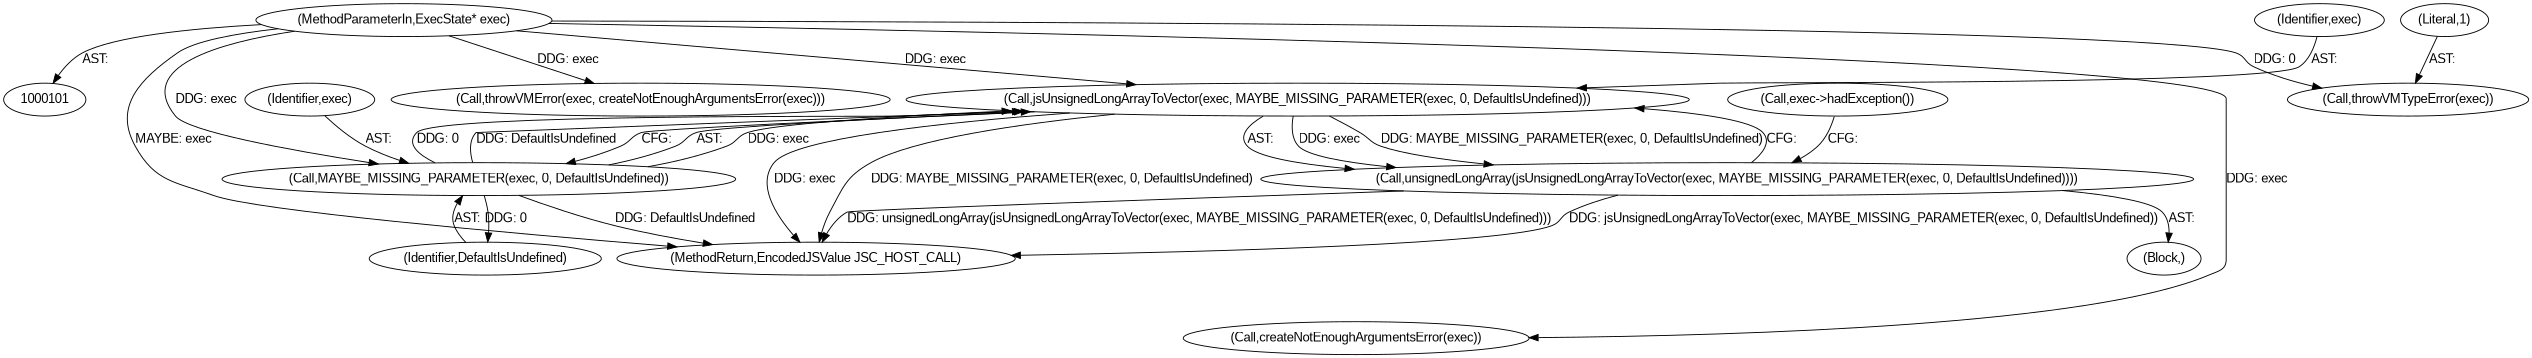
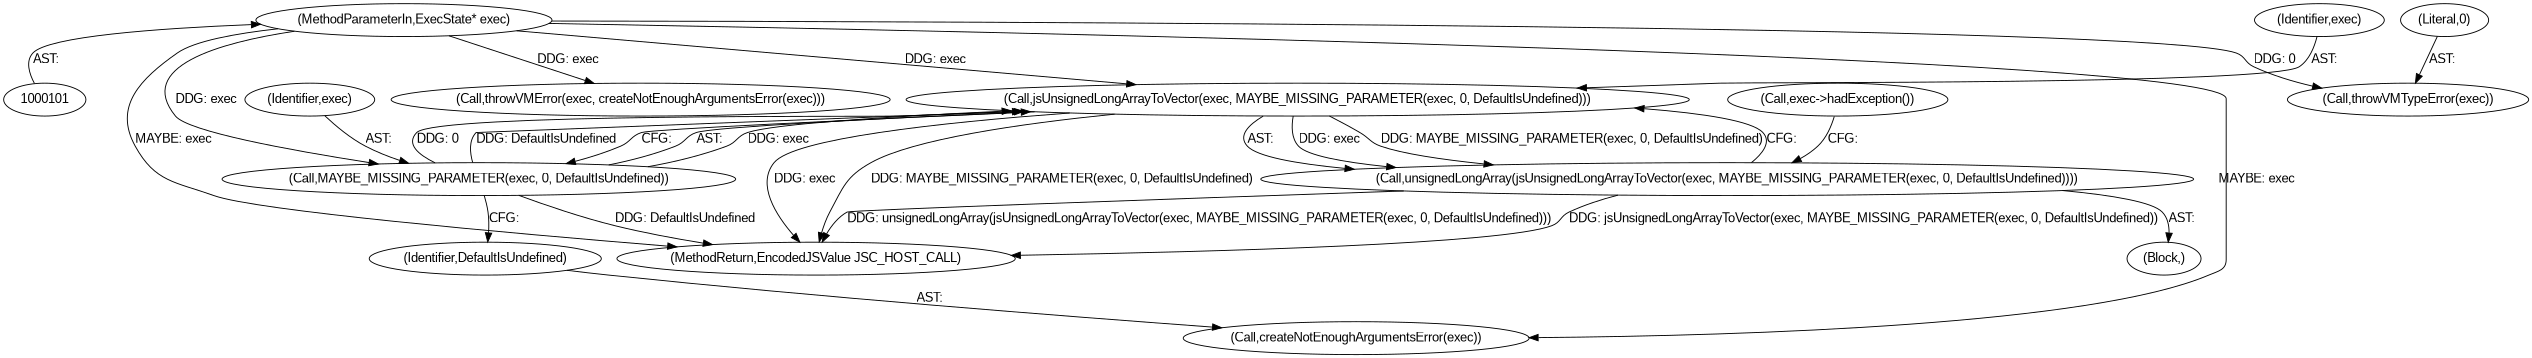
  digraph {
    fontname="Liberation Sans"
    node [fontname="Liberation Sans"]
    edge [fontname="Liberation Sans"]
    n1 [label="(Call,jsUnsignedLongArrayToVector(exec, MAYBE_MISSING_PARAMETER(exec, 0, DefaultIsUndefined)))"]
    n2 [label="(Call,MAYBE_MISSING_PARAMETER(exec, 0, DefaultIsUndefined))"]
    n3 [label="(Call,unsignedLongArray(jsUnsignedLongArrayToVector(exec, MAYBE_MISSING_PARAMETER(exec, 0, DefaultIsUndefined))))"]
    n4 [label="(MethodReturn,EncodedJSValue JSC_HOST_CALL)"]
    n5 [label="(Identifier,DefaultIsUndefined)"]
    n6 [label="(Block,)"]
    n7 [label="(MethodParameterIn,ExecState* exec)"]
    n8 [label="(Call,createNotEnoughArgumentsError(exec))"]
    n9 [label="(Call,throwVMError(exec, createNotEnoughArgumentsError(exec)))"]
    n10 [label="(Call,throwVMTypeError(exec))"]
    n11 [label=1000101]
    n12 [label="(Call,exec->hadException())"]
    n13 [label="(Identifier,exec)"]
    n14 [label="(Identifier,exec)"]
-   n15 [label="(Literal,1)"]
+   n15 [label="(Literal,0)"]
    n1 -> n2 [label="CFG: "]
    n1 -> n3 [label="AST: "]
    n1 -> n3 [label="DDG: exec"]
    n1 -> n3 [label="DDG: MAYBE_MISSING_PARAMETER(exec, 0, DefaultIsUndefined)"]
    n1 -> n4 [label="DDG: MAYBE_MISSING_PARAMETER(exec, 0, DefaultIsUndefined)"]
    n1 -> n4 [label="DDG: exec"]
    n2 -> n1 [label="AST: "]
    n2 -> n1 [label="DDG: exec"]
    n2 -> n1 [label="DDG: 0"]
    n2 -> n1 [label="DDG: DefaultIsUndefined"]
    n2 -> n4 [label="DDG: DefaultIsUndefined"]
-   n2 -> n5 [label="DDG: 0"]
+   n2 -> n5 [label="CFG: "]
    n3 -> n1 [label="CFG: "]
    n3 -> n4 [label="DDG: unsignedLongArray(jsUnsignedLongArrayToVector(exec, MAYBE_MISSING_PARAMETER(exec, 0, DefaultIsUndefined)))"]
    n3 -> n4 [label="DDG: jsUnsignedLongArrayToVector(exec, MAYBE_MISSING_PARAMETER(exec, 0, DefaultIsUndefined))"]
    n3 -> n6 [label="AST: "]
-   n5 -> n2 [label="AST: "]
+   n5 -> n8 [label="AST: "]
    n7 -> n1 [label="DDG: exec"]
    n7 -> n2 [label="DDG: exec"]
    n7 -> n4 [label="MAYBE: exec"]
-   n7 -> n8 [label="DDG: exec"]
+   n7 -> n8 [label="MAYBE: exec"]
    n7 -> n9 [label="DDG: exec"]
    n7 -> n10 [label="DDG: 0"]
-   n7 -> n11 [label="AST: "]
+   n11 -> n7 [label="AST: "]
    n12 -> n3 [label="CFG: "]
    n13 -> n2 [label="AST: "]
    n14 -> n1 [label="AST: "]
    n15 -> n10 [label="AST: "]
  }
